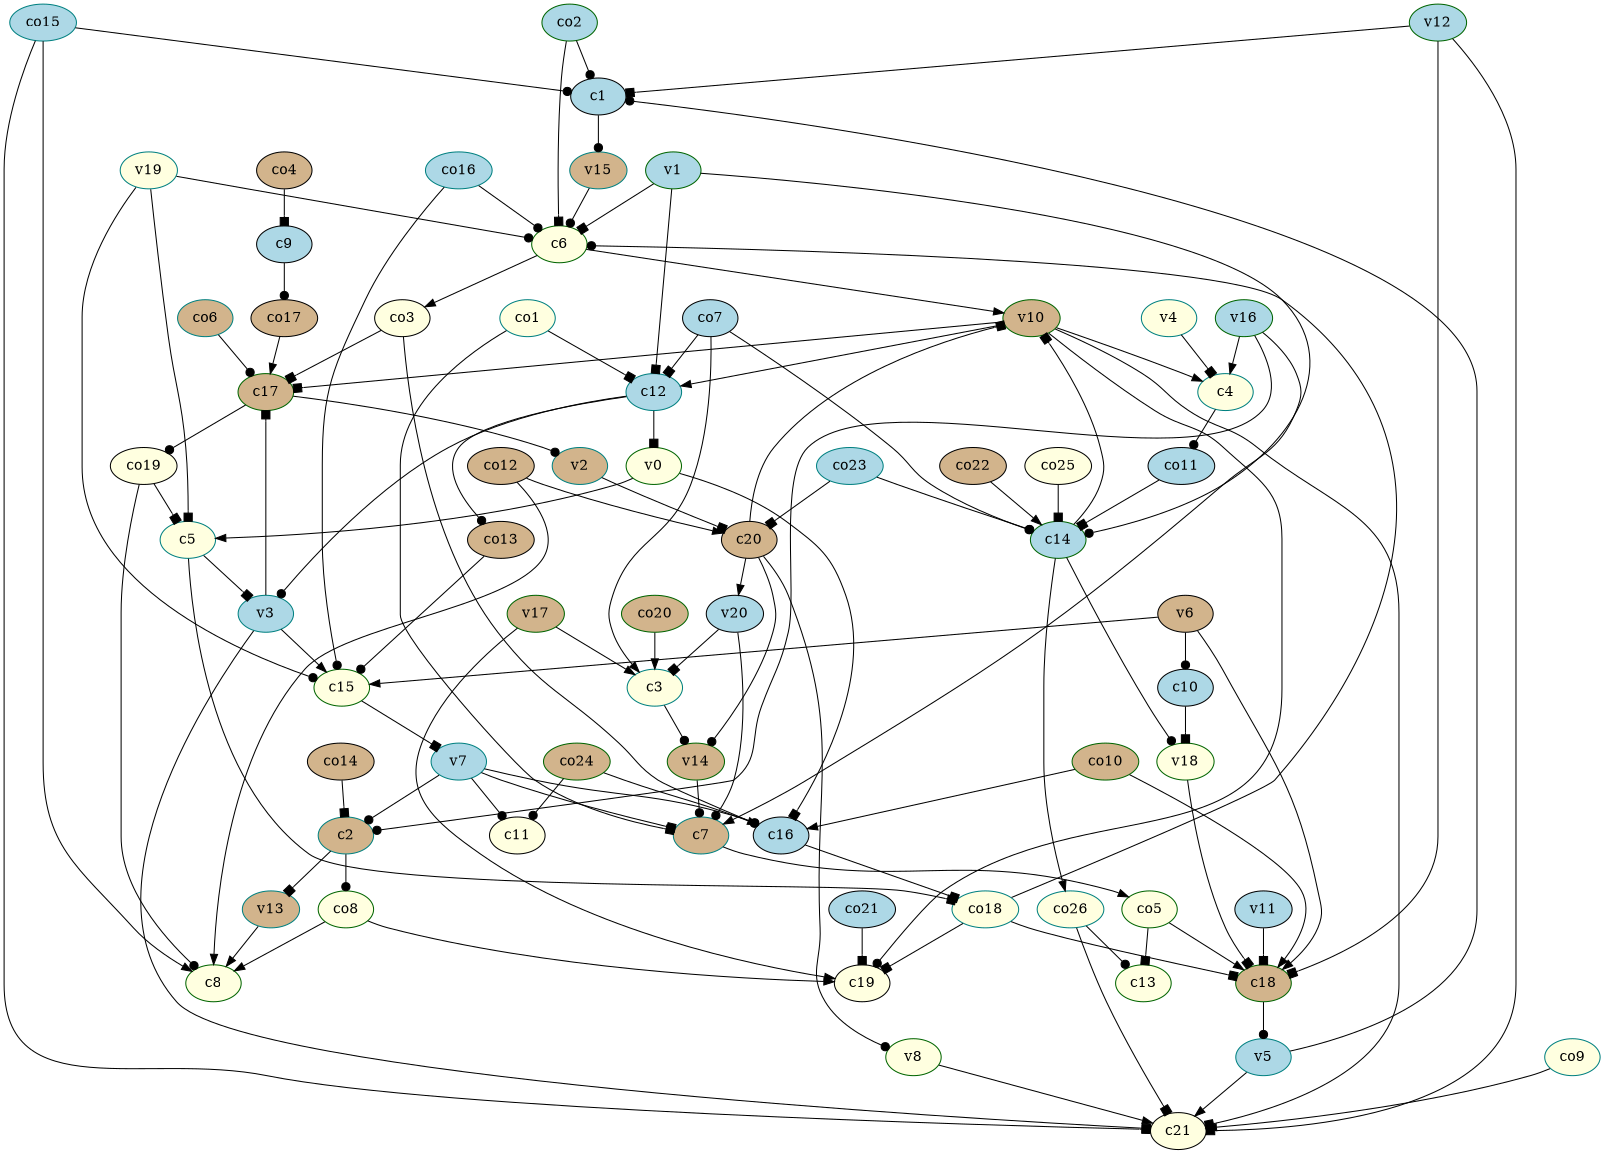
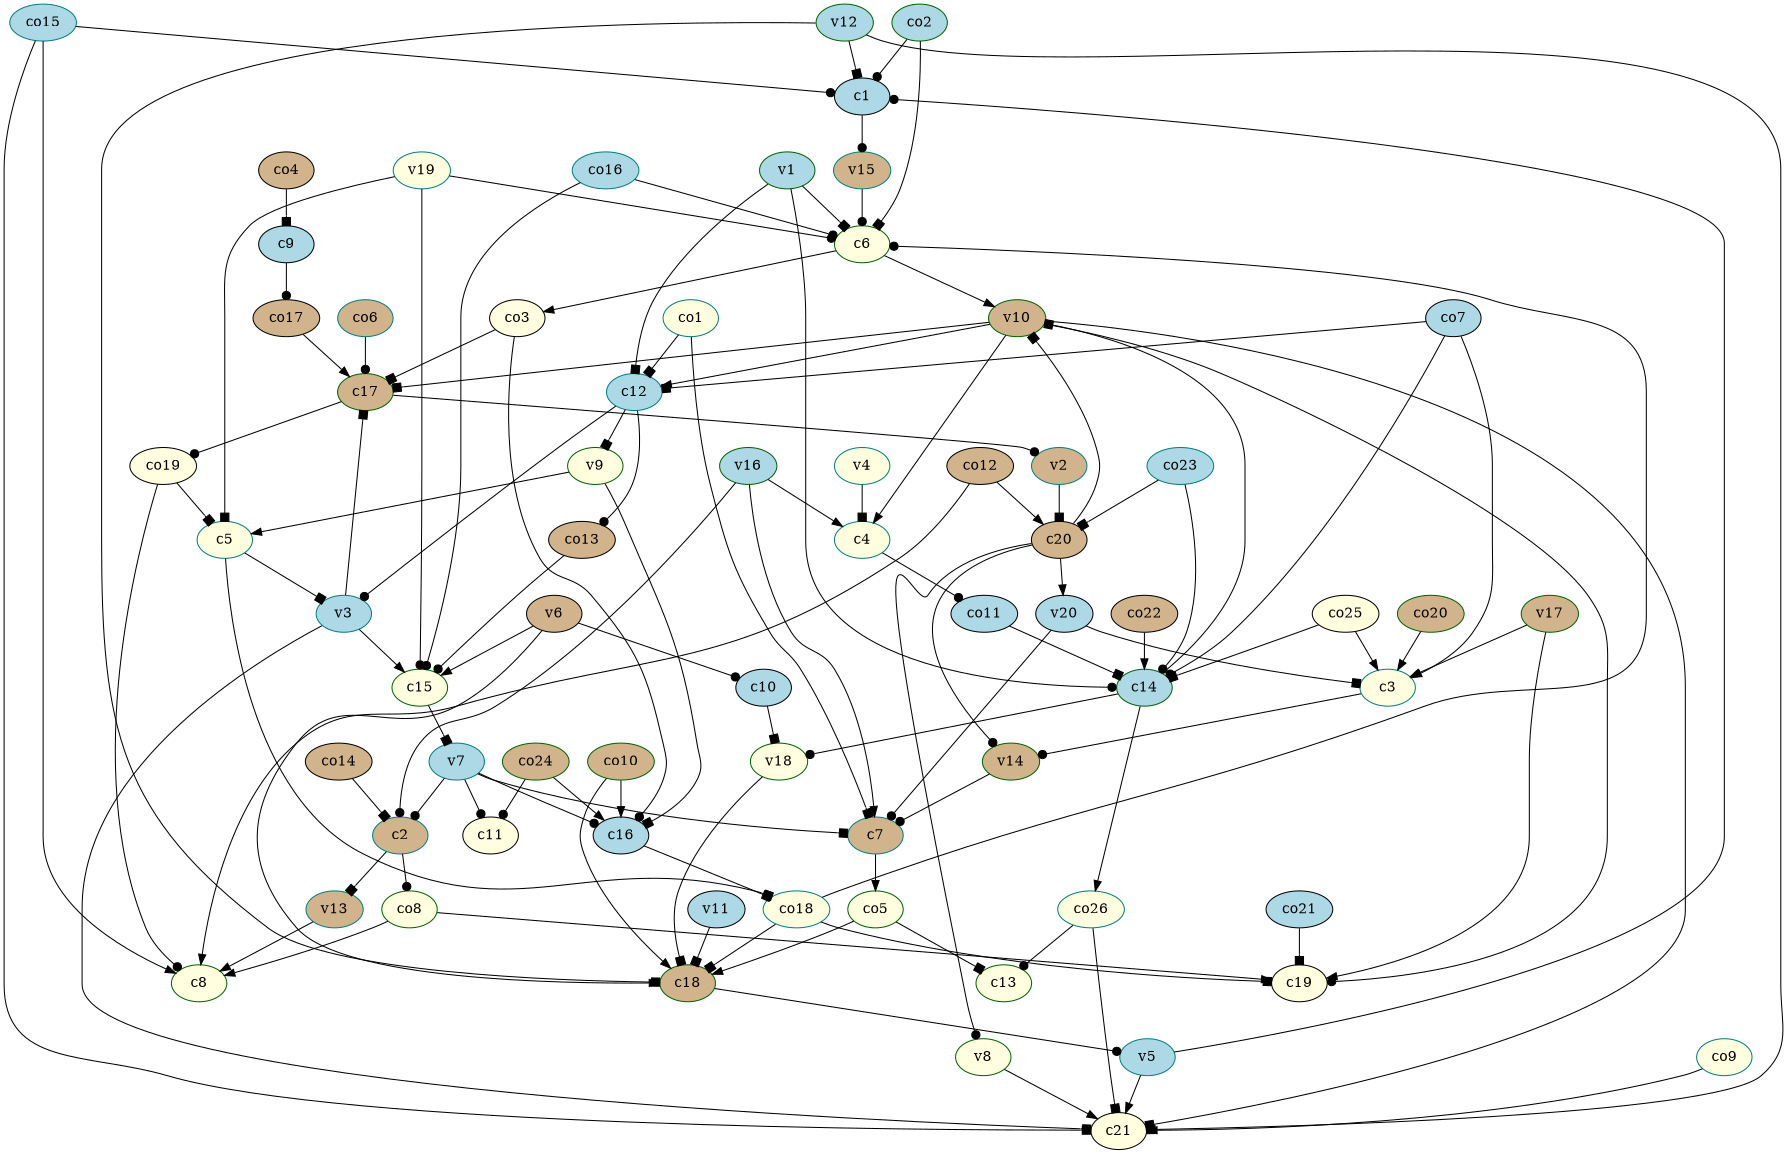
  strict digraph {
    node [color=black fillcolor=lightyellow style=filled]
    edge [arrowhead=box weight=1]
    c1 [fillcolor=lightblue]
    v15 [color=teal fillcolor=tan]
    c6 [color=darkgreen]
    c2 [color=teal fillcolor=tan]
    v13 [color=teal fillcolor=tan]
    co8 [color=darkgreen]
    c8 [color=darkgreen]
    c19
    c3 [color=teal]
    v14 [color=darkgreen fillcolor=tan]
    c7 [color=teal fillcolor=tan]
    c4 [color=teal]
    co11 [fillcolor=lightblue]
    c14 [color=darkgreen fillcolor=lightblue]
    c5 [color=teal]
    v3 [color=teal fillcolor=lightblue]
    co18 [color=teal]
    c15 [color=darkgreen]
    c17 [color=darkgreen fillcolor=tan]
    c21
    c18 [color=darkgreen fillcolor=tan]
    v10 [color=darkgreen fillcolor=tan]
    co3
    c12 [color=teal fillcolor=lightblue]
    c16 [fillcolor=lightblue]
    co5 [color=darkgreen]
    c13 [color=darkgreen]
    c9 [fillcolor=lightblue]
    co17 [fillcolor=tan]
    c10 [fillcolor=lightblue]
    v18 [color=darkgreen]
-   v9 [color=darkgreen label=v0]
+   v9 [color=darkgreen]
    co13 [fillcolor=tan]
    co26 [color=teal]
    v7 [color=teal fillcolor=lightblue]
    c11
    v2 [color=teal fillcolor=tan]
    co19
    c20 [fillcolor=tan]
    v5 [color=teal fillcolor=lightblue]
    v8 [color=darkgreen]
    v20 [fillcolor=lightblue]
    v1 [color=darkgreen fillcolor=lightblue]
    v4 [color=teal]
    v6 [fillcolor=tan]
    v11 [fillcolor=lightblue]
    v12 [color=darkgreen fillcolor=lightblue]
    v16 [color=darkgreen fillcolor=lightblue]
    v17 [color=darkgreen fillcolor=tan]
    v19 [color=teal]
    co1 [color=teal]
    co2 [color=darkgreen fillcolor=lightblue]
    co4 [fillcolor=tan]
    co6 [color=teal fillcolor=tan]
    co7 [fillcolor=lightblue]
    co9 [color=teal]
    co10 [color=darkgreen fillcolor=tan]
    co12 [fillcolor=tan]
    co14 [fillcolor=tan]
    co15 [color=teal fillcolor=lightblue]
    co16 [color=teal fillcolor=lightblue]
    co20 [color=darkgreen fillcolor=tan]
    co21 [fillcolor=lightblue]
    co22 [fillcolor=tan]
    co23 [color=teal fillcolor=lightblue]
    co24 [color=darkgreen fillcolor=tan]
    co25
    c1 -> v15 [arrowhead=dot]
    v15 -> c6 [arrowhead=dot]
    c6 -> v10 [arrowhead=normal]
    c6 -> co3 [arrowhead=normal]
    c2 -> v13
    c2 -> co8 [arrowhead=dot]
    v13 -> c8 [arrowhead=normal]
    co8 -> c8 [arrowhead=normal]
    co8 -> c19 [arrowhead=normal]
    c3 -> v14 [arrowhead=dot]
    v14 -> c7 [arrowhead=dot]
    c7 -> co5 [arrowhead=normal]
    c4 -> co11 [arrowhead=dot]
    co11 -> c14
    c14 -> v10
    c14 -> v18 [arrowhead=dot]
    c14 -> co26 [arrowhead=normal]
    c5 -> v3
    c5 -> co18
    v3 -> c15 [arrowhead=normal]
    v3 -> c17
    v3 -> c21
    co18 -> c6 [arrowhead=dot]
    co18 -> c19
    co18 -> c18
    c15 -> v7
    c17 -> v2 [arrowhead=dot]
    c17 -> co19 [arrowhead=dot]
    c18 -> v5 [arrowhead=dot]
    v10 -> c19 [arrowhead=dot]
    v10 -> c4 [arrowhead=normal]
    v10 -> c17
    v10 -> c21
    v10 -> c12 [arrowhead=normal]
    co3 -> c17
    co3 -> c16 [arrowhead=dot]
    c12 -> v3 [arrowhead=dot]
    c12 -> v9
    c12 -> co13 [arrowhead=dot]
    c16 -> co18
    co5 -> c18 [arrowhead=normal]
    co5 -> c13
    c9 -> co17 [arrowhead=dot]
    co17 -> c17 [arrowhead=normal]
    c10 -> v18
    v18 -> c18
    v9 -> c5 [arrowhead=normal]
    v9 -> c16
    co13 -> c15 [arrowhead=dot]
    co26 -> c21
    co26 -> c13 [arrowhead=dot]
    v7 -> c2 [arrowhead=dot]
    v7 -> c7
    v7 -> c16 [arrowhead=dot]
    v7 -> c11 [arrowhead=dot]
    v2 -> c20
    co19 -> c8 [arrowhead=dot]
    co19 -> c5
    c20 -> v14 [arrowhead=dot]
    c20 -> v10
    c20 -> v8 [arrowhead=dot]
    c20 -> v20 [arrowhead=normal]
    v5 -> c1 [arrowhead=dot]
    v5 -> c21 [arrowhead=normal]
    v8 -> c21 [arrowhead=normal]
    v20 -> c3
    v20 -> c7 [arrowhead=dot]
    v1 -> c6
    v1 -> c14 [arrowhead=dot]
    v1 -> c12
    v4 -> c4
    v6 -> c15 [arrowhead=normal]
    v6 -> c18 [arrowhead=normal]
    v6 -> c10 [arrowhead=dot]
    v11 -> c18
    v12 -> c1
    v12 -> c21
    v12 -> c18
    v16 -> c2 [arrowhead=dot]
    v16 -> c7 [arrowhead=normal]
    v16 -> c4 [arrowhead=normal]
    v17 -> c19 [arrowhead=normal]
    v17 -> c3 [arrowhead=normal]
    v19 -> c6 [arrowhead=dot]
    v19 -> c5
    v19 -> c15 [arrowhead=dot]
    co1 -> c7
    co1 -> c12
    co2 -> c1 [arrowhead=dot]
    co2 -> c6
    co4 -> c9
    co6 -> c17 [arrowhead=dot]
    co7 -> c3 [arrowhead=normal]
    co7 -> c14 [arrowhead=dot]
    co7 -> c12
    co9 -> c21 [arrowhead=normal]
    co10 -> c18 [arrowhead=normal]
    co10 -> c16 [arrowhead=normal]
    co12 -> c8 [arrowhead=normal]
    co12 -> c20 [arrowhead=normal]
    co14 -> c2
    co15 -> c1 [arrowhead=dot]
    co15 -> c8 [arrowhead=normal]
    co15 -> c21
    co16 -> c6 [arrowhead=dot]
    co16 -> c15 [arrowhead=dot]
    co20 -> c3 [arrowhead=normal]
    co21 -> c19
    co22 -> c14 [arrowhead=normal]
    co23 -> c14 [arrowhead=dot]
    co23 -> c20
    co24 -> c16 [arrowhead=normal]
    co24 -> c11 [arrowhead=dot]
+   co25 -> c3 [arrowhead=normal]
    co25 -> c14
  }
